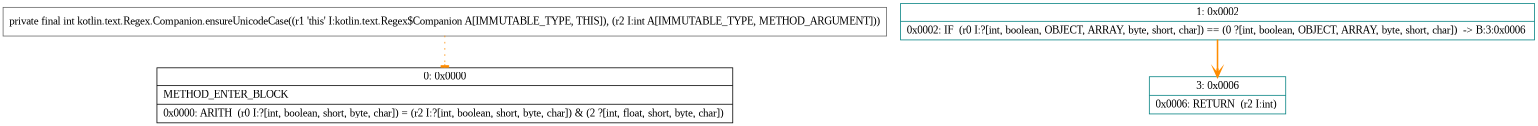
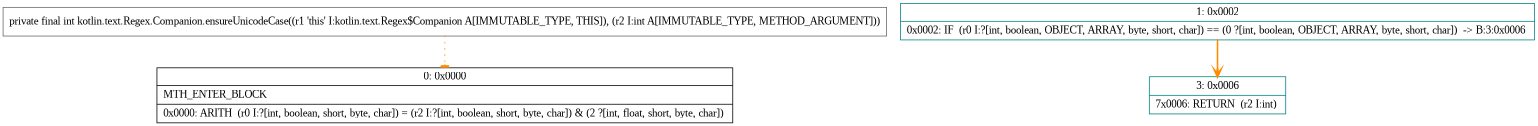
  digraph {
    fontname="Liberation Serif"
    node [color=teal fontname="Liberation Serif" shape=record]
    edge [color=darkorange fontname="Liberation Serif"]
-   n1 [color=black label="{0\:\ 0x0000|METHOD_ENTER_BLOCK\l|0x0000: ARITH  (r0 I:?[int, boolean, short, byte, char]) = (r2 I:?[int, boolean, short, byte, char]) & (2 ?[int, float, short, byte, char]) \l}"]
+   n1 [color=black label="{0\:\ 0x0000|MTH_ENTER_BLOCK\l|0x0000: ARITH  (r0 I:?[int, boolean, short, byte, char]) = (r2 I:?[int, boolean, short, byte, char]) & (2 ?[int, float, short, byte, char]) \l}"]
    n2 [label="{1\:\ 0x0002|0x0002: IF  (r0 I:?[int, boolean, OBJECT, ARRAY, byte, short, char]) == (0 ?[int, boolean, OBJECT, ARRAY, byte, short, char])  \-\> B:3:0x0006 \l}"]
-   n3 [label="{3\:\ 0x0006|0x0006: RETURN  (r2 I:int) \l}"]
+   n3 [label="{3\:\ 0x0006|7x0006: RETURN  (r2 I:int) \l}"]
    n4 [color=gray40 label="{private final int kotlin.text.Regex.Companion.ensureUnicodeCase((r1 'this' I:kotlin.text.Regex$Companion A[IMMUTABLE_TYPE, THIS]), (r2 I:int A[IMMUTABLE_TYPE, METHOD_ARGUMENT])) }"]
    n2 -> n3 [arrowhead=vee style=bold]
    n4 -> n1 [arrowhead=tee style=dotted]
  }
